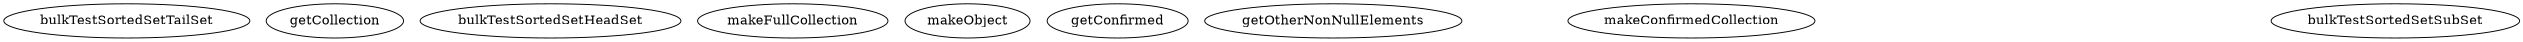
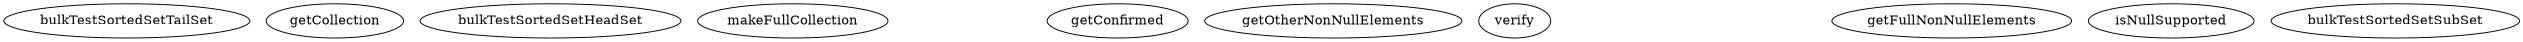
  digraph {
    bulkTestSortedSetTailSet
    getCollection
    bulkTestSortedSetHeadSet
    makeFullCollection
-   makeObject
    getConfirmed
    getOtherNonNullElements
-   makeConfirmedCollection
+   verify
+   getFullNonNullElements
+   isNullSupported
    bulkTestSortedSetSubSet
  }
